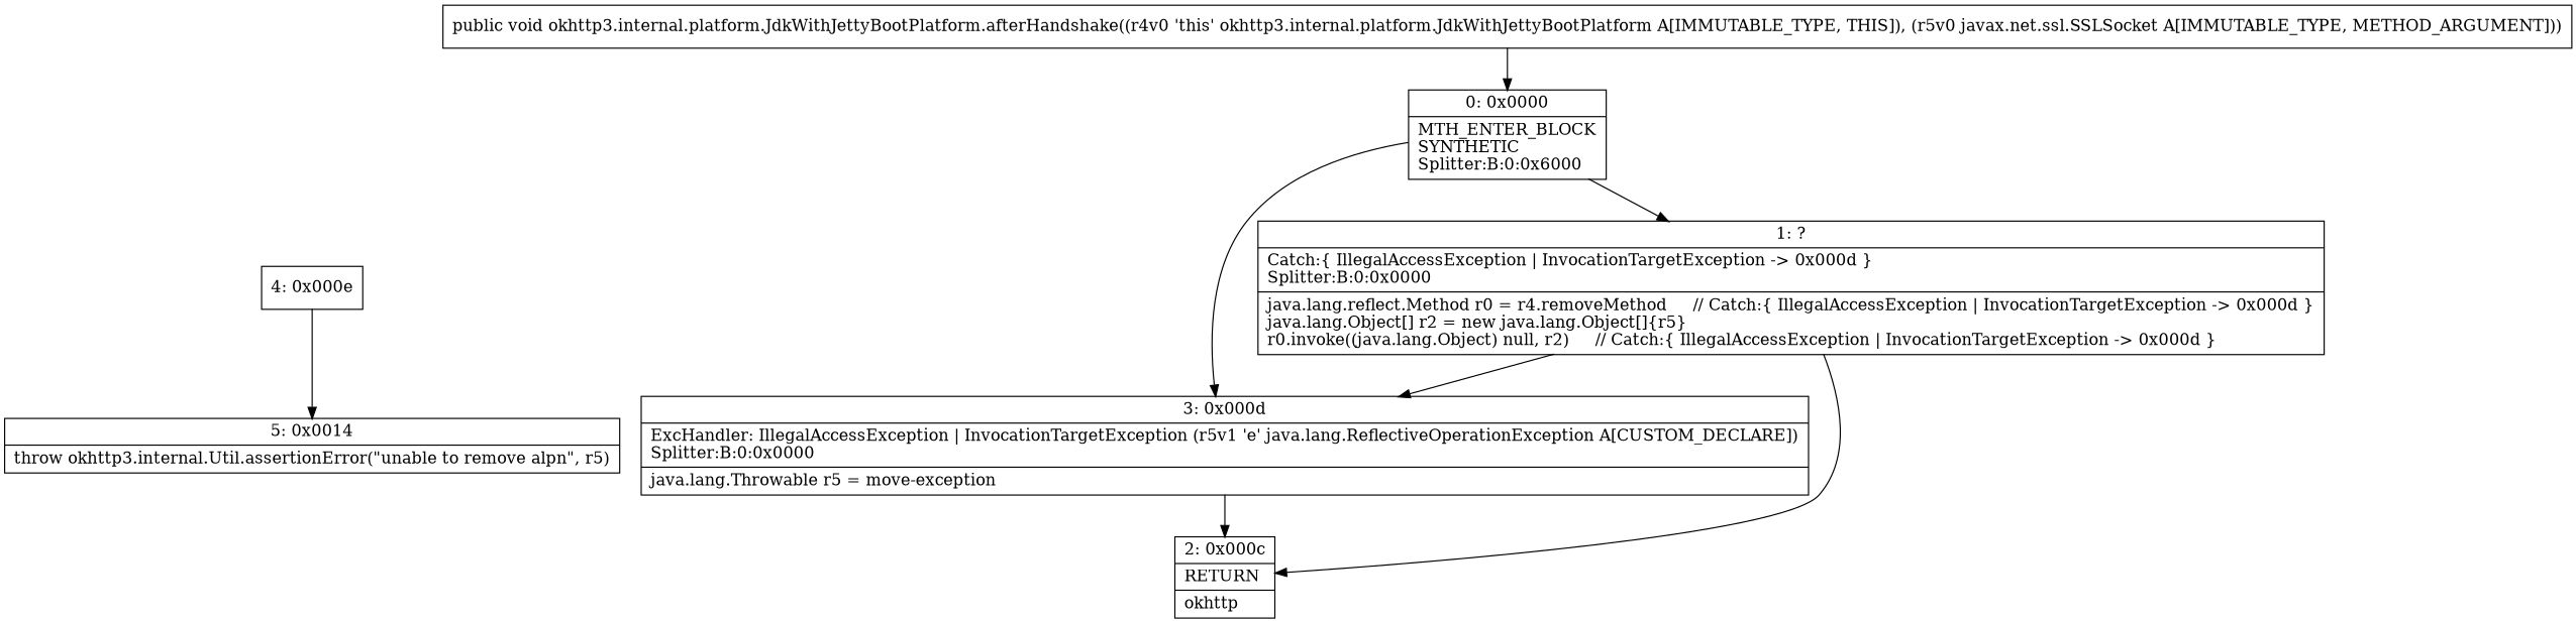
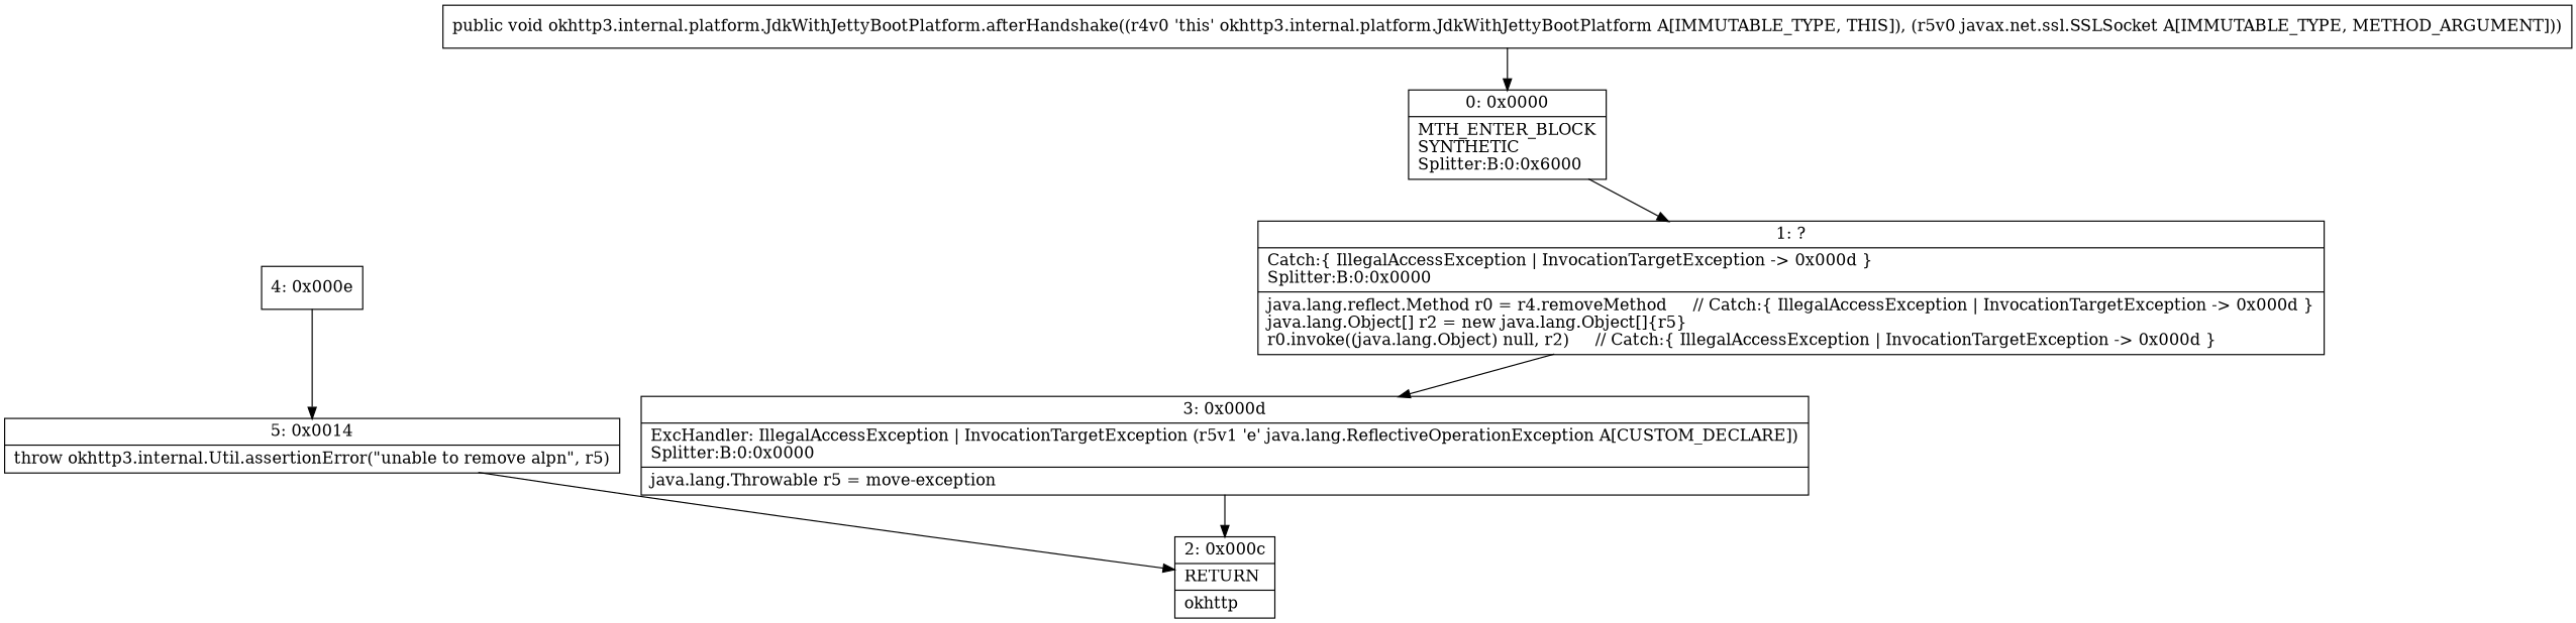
  digraph {
    node [shape=record]
    n1 [label="{0\:\ 0x0000|MTH_ENTER_BLOCK\lSYNTHETIC\lSplitter:B:0:0x6000\l}"]
    n2 [label="{1\:\ ?|Catch:\{ IllegalAccessException \| InvocationTargetException \-\> 0x000d \}\lSplitter:B:0:0x0000\l|java.lang.reflect.Method r0 = r4.removeMethod     \/\/ Catch:\{ IllegalAccessException \| InvocationTargetException \-\> 0x000d \}\ljava.lang.Object[] r2 = new java.lang.Object[]\{r5\}\lr0.invoke((java.lang.Object) null, r2)     \/\/ Catch:\{ IllegalAccessException \| InvocationTargetException \-\> 0x000d \}\l}"]
    n3 [label="{3\:\ 0x000d|ExcHandler: IllegalAccessException \| InvocationTargetException (r5v1 'e' java.lang.ReflectiveOperationException A[CUSTOM_DECLARE])\lSplitter:B:0:0x0000\l|java.lang.Throwable r5 = move\-exception\l}"]
    n4 [label="{2\:\ 0x000c|RETURN\l|okhttp\l}"]
    n5 [label="{4\:\ 0x000e}"]
    n6 [label="{5\:\ 0x0014|throw okhttp3.internal.Util.assertionError(\"unable to remove alpn\", r5)\l}"]
    n7 [label="{public void okhttp3.internal.platform.JdkWithJettyBootPlatform.afterHandshake((r4v0 'this' okhttp3.internal.platform.JdkWithJettyBootPlatform A[IMMUTABLE_TYPE, THIS]), (r5v0 javax.net.ssl.SSLSocket A[IMMUTABLE_TYPE, METHOD_ARGUMENT])) }"]
    n1 -> n2
-   n1 -> n3
    n2 -> n3
-   n2 -> n4
+   n6 -> n4
    n3 -> n4
    n5 -> n6
    n7 -> n1
  }
